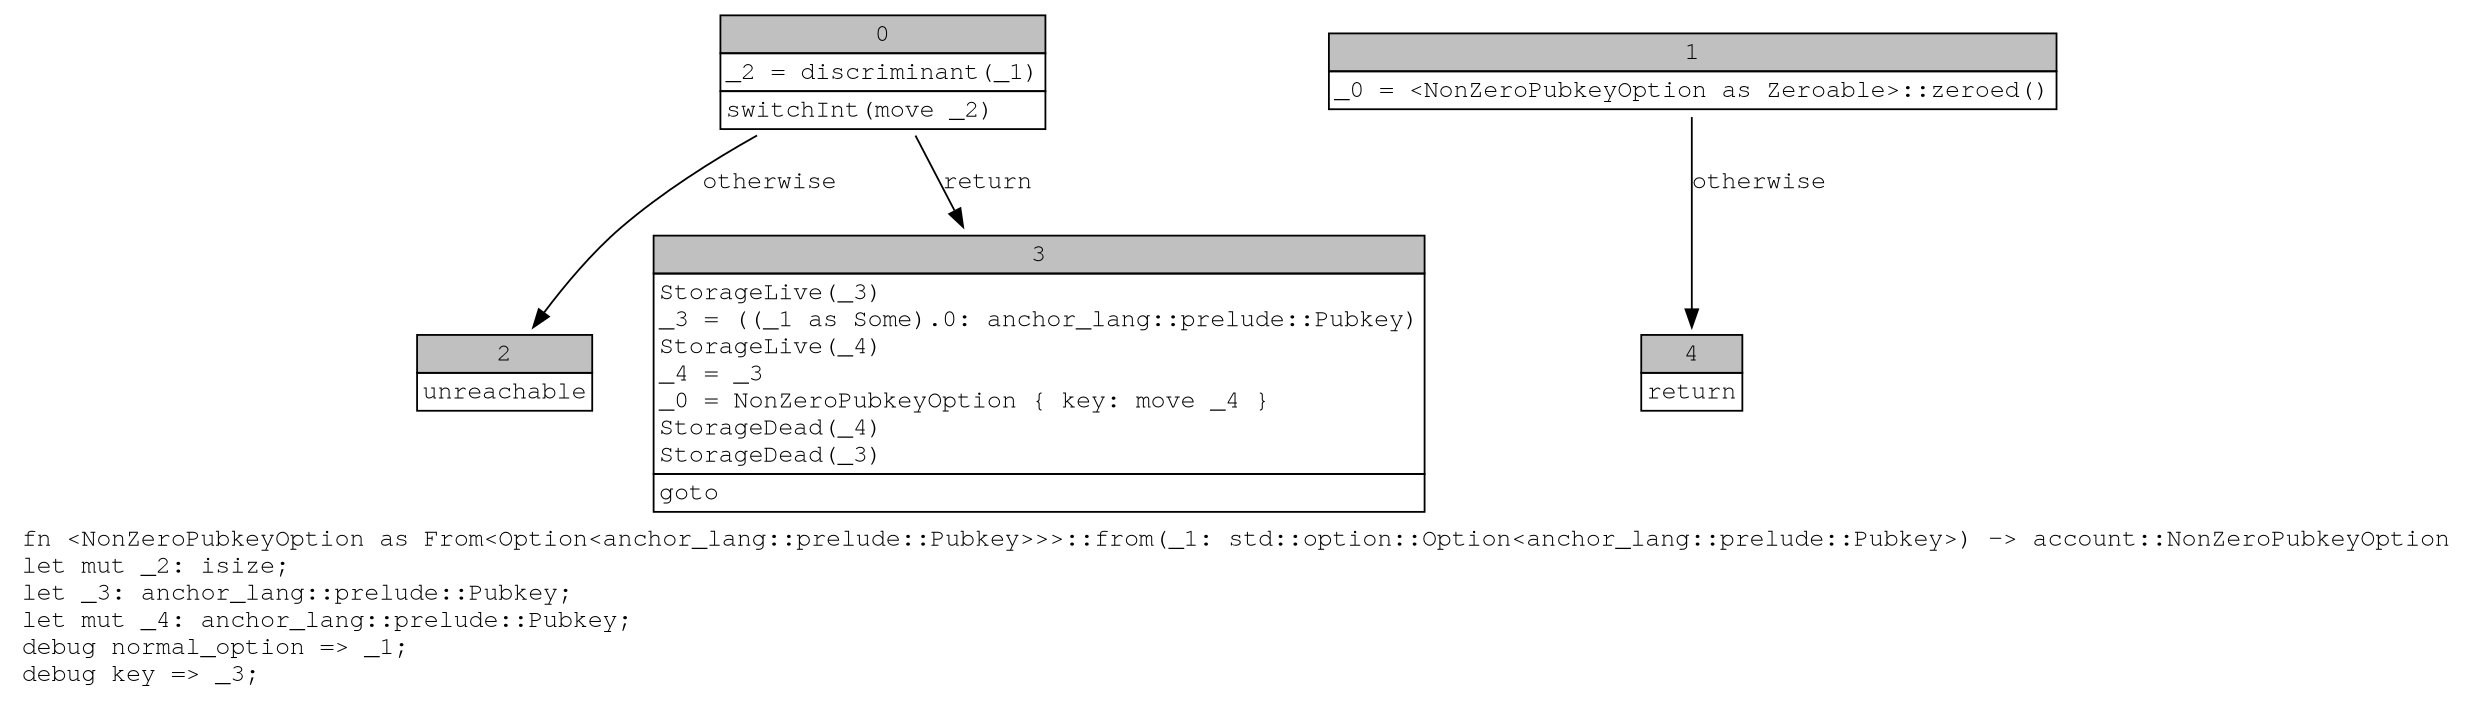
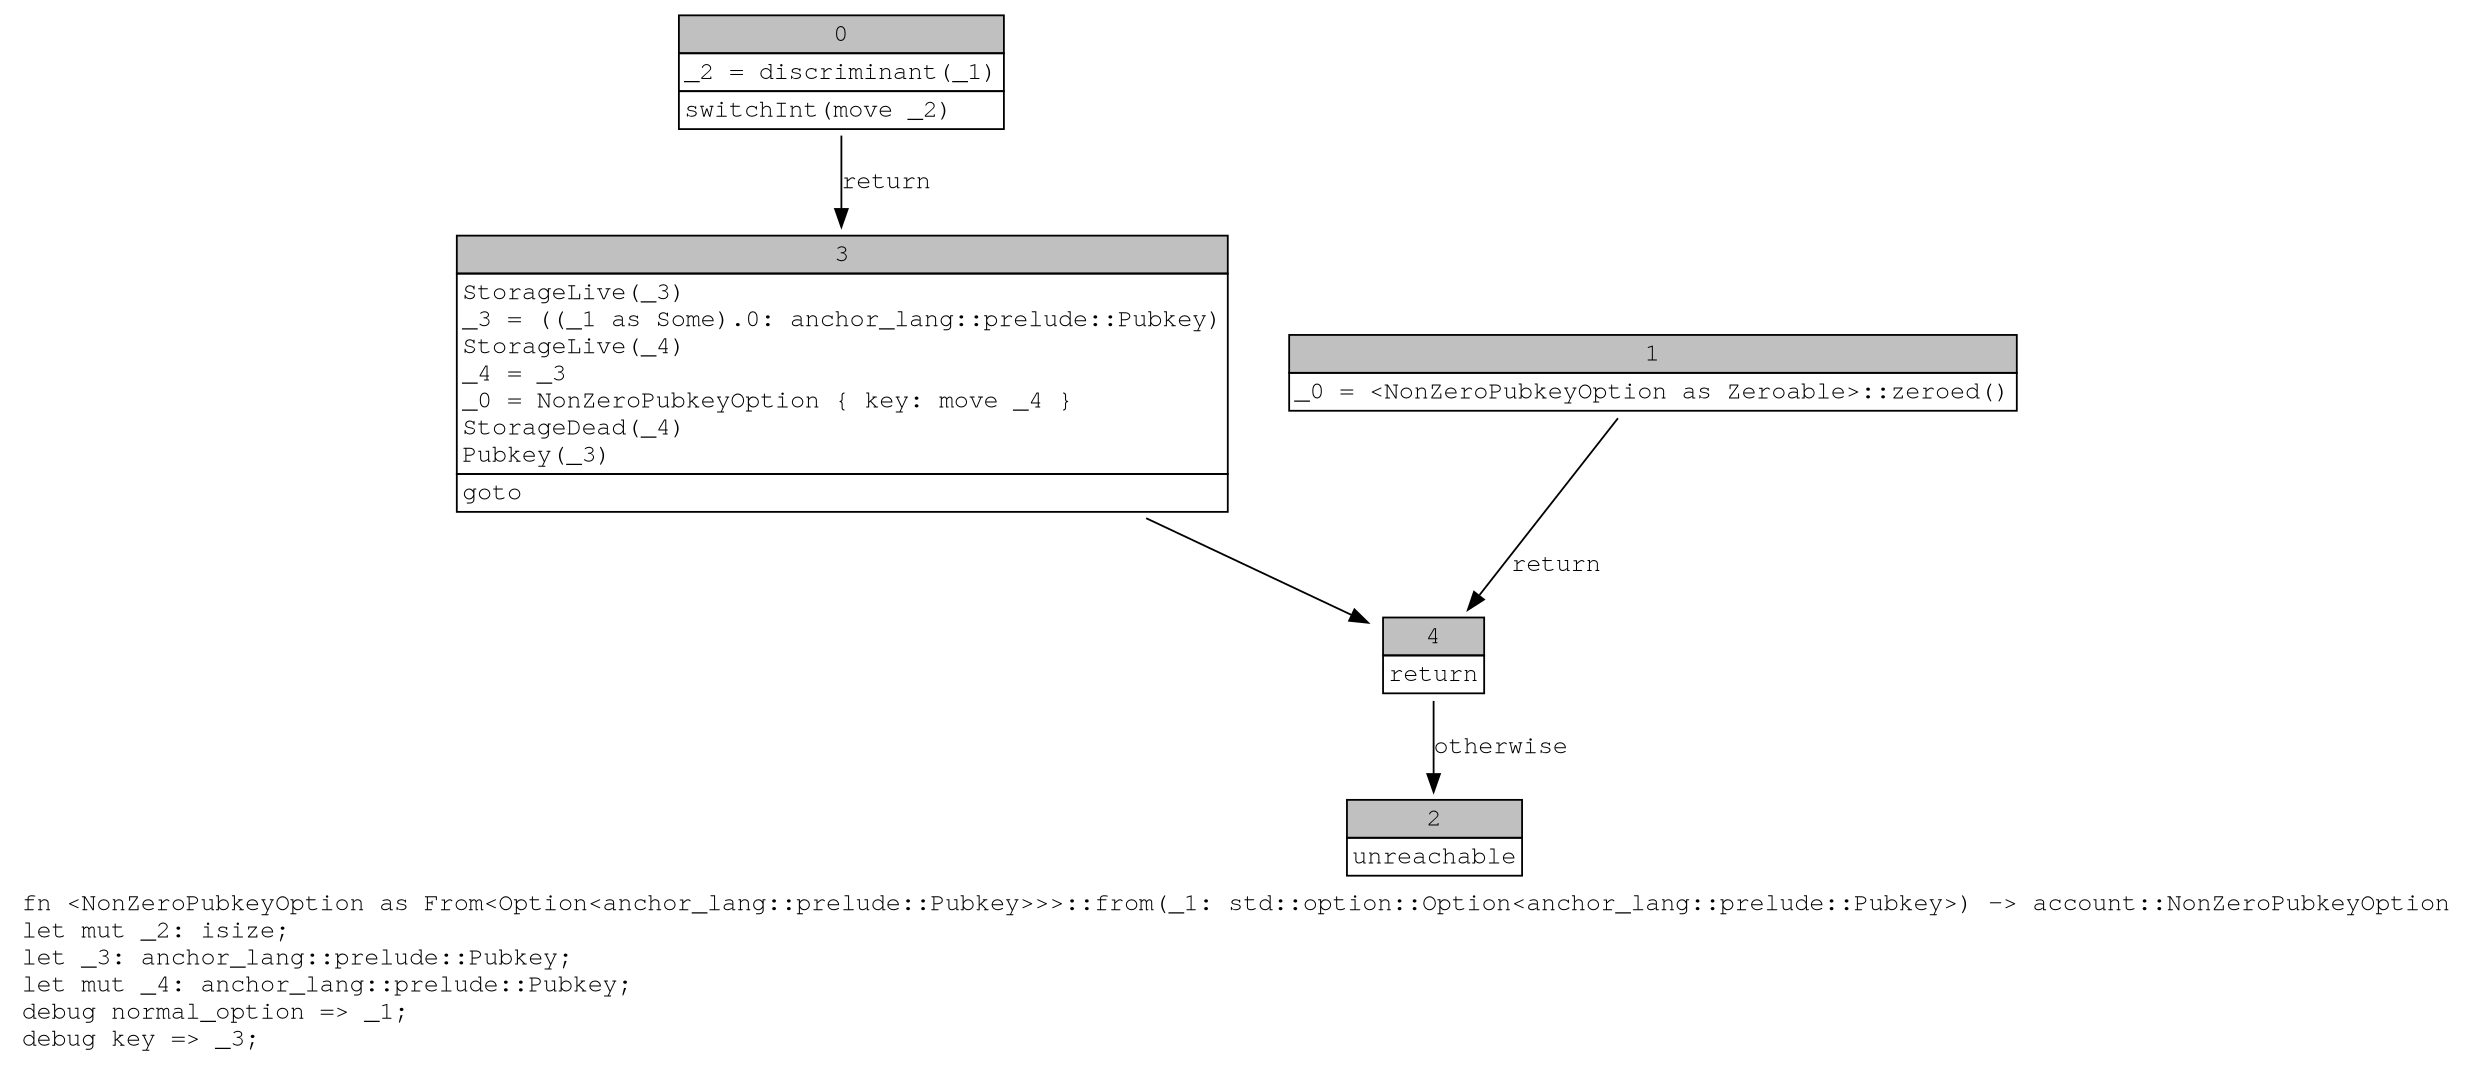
  digraph {
    fontname="Courier, monospace"
    label=<fn &lt;NonZeroPubkeyOption as From&lt;Option&lt;anchor_lang::prelude::Pubkey&gt;&gt;&gt;::from(_1: std::option::Option&lt;anchor_lang::prelude::Pubkey&gt;) -&gt; account::NonZeroPubkeyOption<br align="left"/>let mut _2: isize;<br align="left"/>let _3: anchor_lang::prelude::Pubkey;<br align="left"/>let mut _4: anchor_lang::prelude::Pubkey;<br align="left"/>debug normal_option =&gt; _1;<br align="left"/>debug key =&gt; _3;<br align="left"/>>
    node [fontname="Courier, monospace" shape=none]
    edge [fontname="Courier, monospace"]
    n1 [label=<<table border="0" cellborder="1" cellspacing="0"><tr><td bgcolor="gray" align="center" colspan="1">0</td></tr><tr><td align="left" balign="left">_2 = discriminant(_1)<br/></td></tr><tr><td align="left">switchInt(move _2)</td></tr></table>>]
    n2 [label=<<table border="0" cellborder="1" cellspacing="0"><tr><td bgcolor="gray" align="center" colspan="1">2</td></tr><tr><td align="left">unreachable</td></tr></table>>]
-   n3 [label=<<table border="0" cellborder="1" cellspacing="0"><tr><td bgcolor="gray" align="center" colspan="1">3</td></tr><tr><td align="left" balign="left">StorageLive(_3)<br/>_3 = ((_1 as Some).0: anchor_lang::prelude::Pubkey)<br/>StorageLive(_4)<br/>_4 = _3<br/>_0 = NonZeroPubkeyOption { key: move _4 }<br/>StorageDead(_4)<br/>StorageDead(_3)<br/></td></tr><tr><td align="left">goto</td></tr></table>>]
+   n3 [label=<<table border="0" cellborder="1" cellspacing="0"><tr><td bgcolor="gray" align="center" colspan="1">3</td></tr><tr><td align="left" balign="left">StorageLive(_3)<br/>_3 = ((_1 as Some).0: anchor_lang::prelude::Pubkey)<br/>StorageLive(_4)<br/>_4 = _3<br/>_0 = NonZeroPubkeyOption { key: move _4 }<br/>StorageDead(_4)<br/>Pubkey(_3)<br/></td></tr><tr><td align="left">goto</td></tr></table>>]
    n4 [label=<<table border="0" cellborder="1" cellspacing="0"><tr><td bgcolor="gray" align="center" colspan="1">1</td></tr><tr><td align="left">_0 = &lt;NonZeroPubkeyOption as Zeroable&gt;::zeroed()</td></tr></table>>]
    n5 [label=<<table border="0" cellborder="1" cellspacing="0"><tr><td bgcolor="gray" align="center" colspan="1">4</td></tr><tr><td align="left">return</td></tr></table>>]
-   n1 -> n2 [label=otherwise]
+   n5 -> n2 [label=otherwise]
    n1 -> n3 [label=return]
-   n4 -> n5 [label=otherwise]
+   n3 -> n5
+   n4 -> n5 [label=return]
  }
